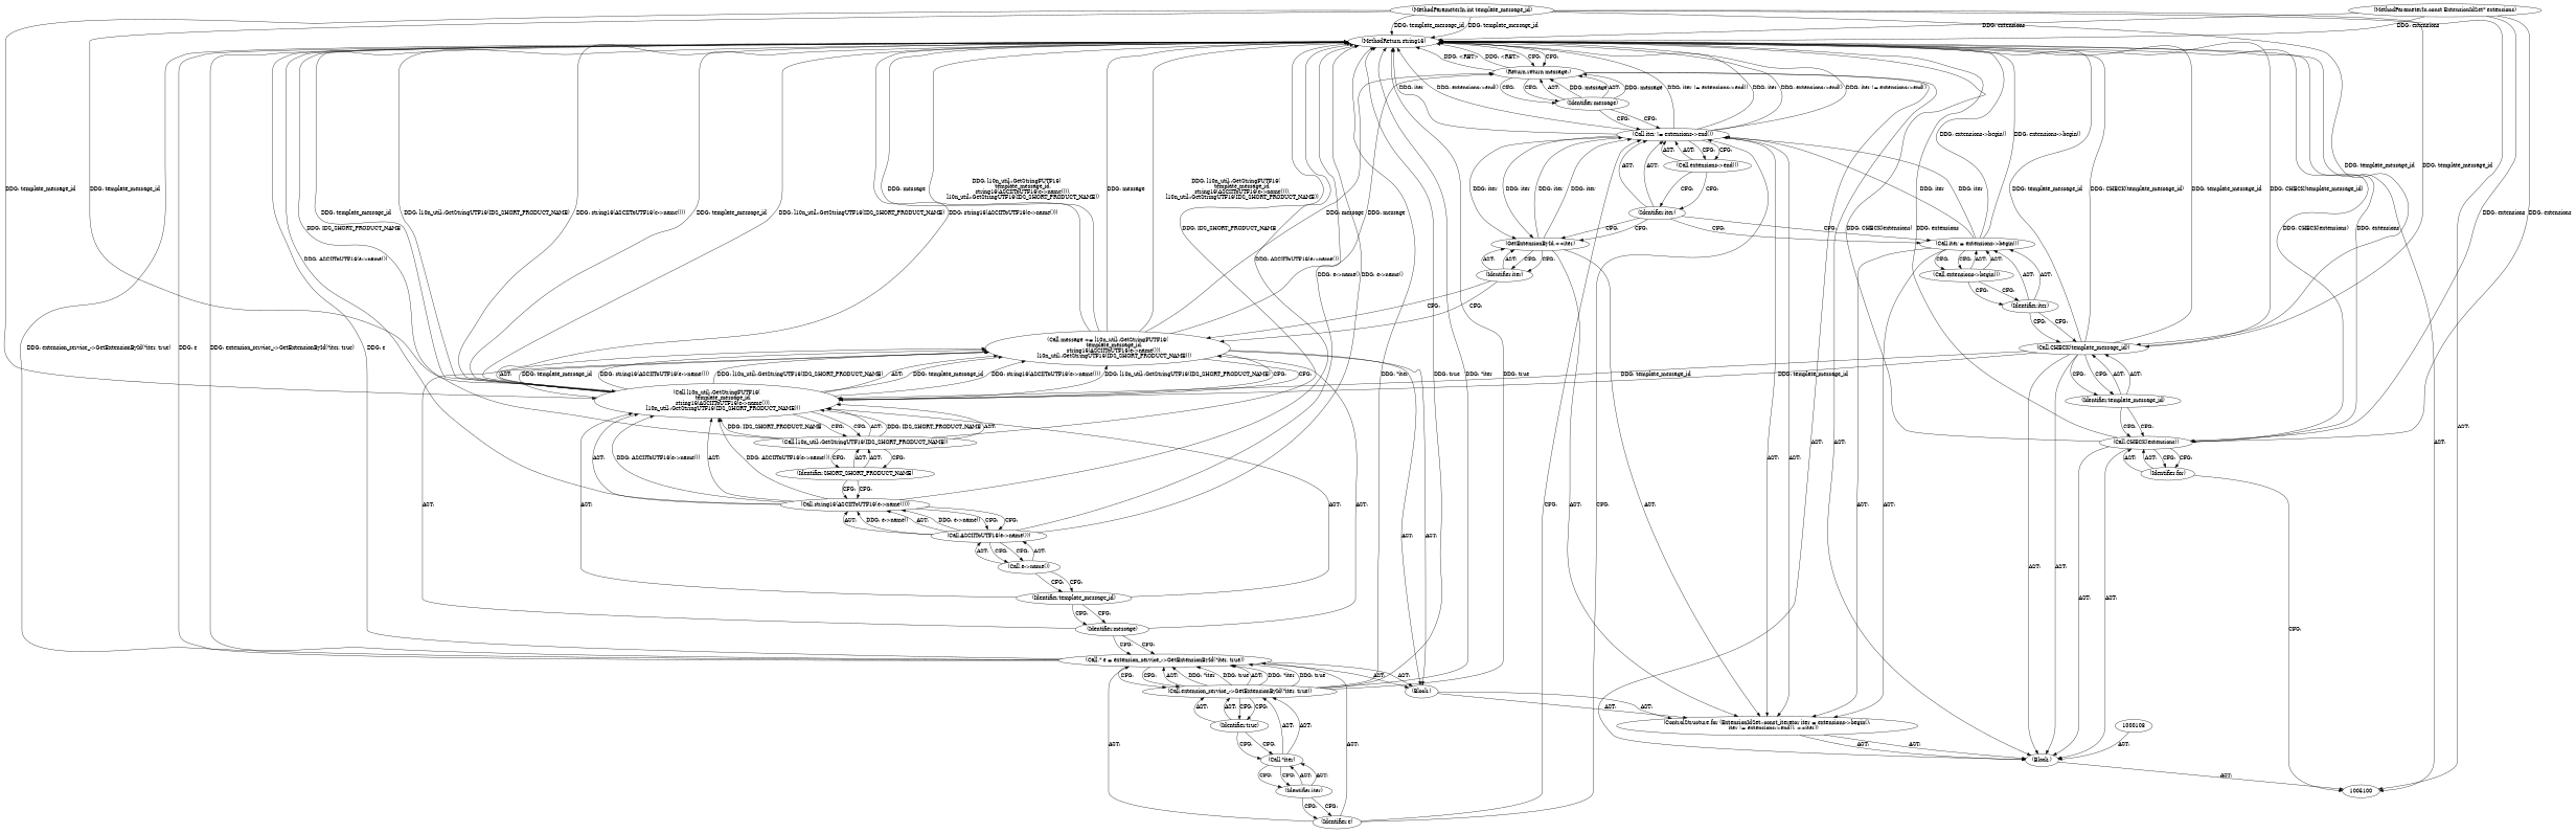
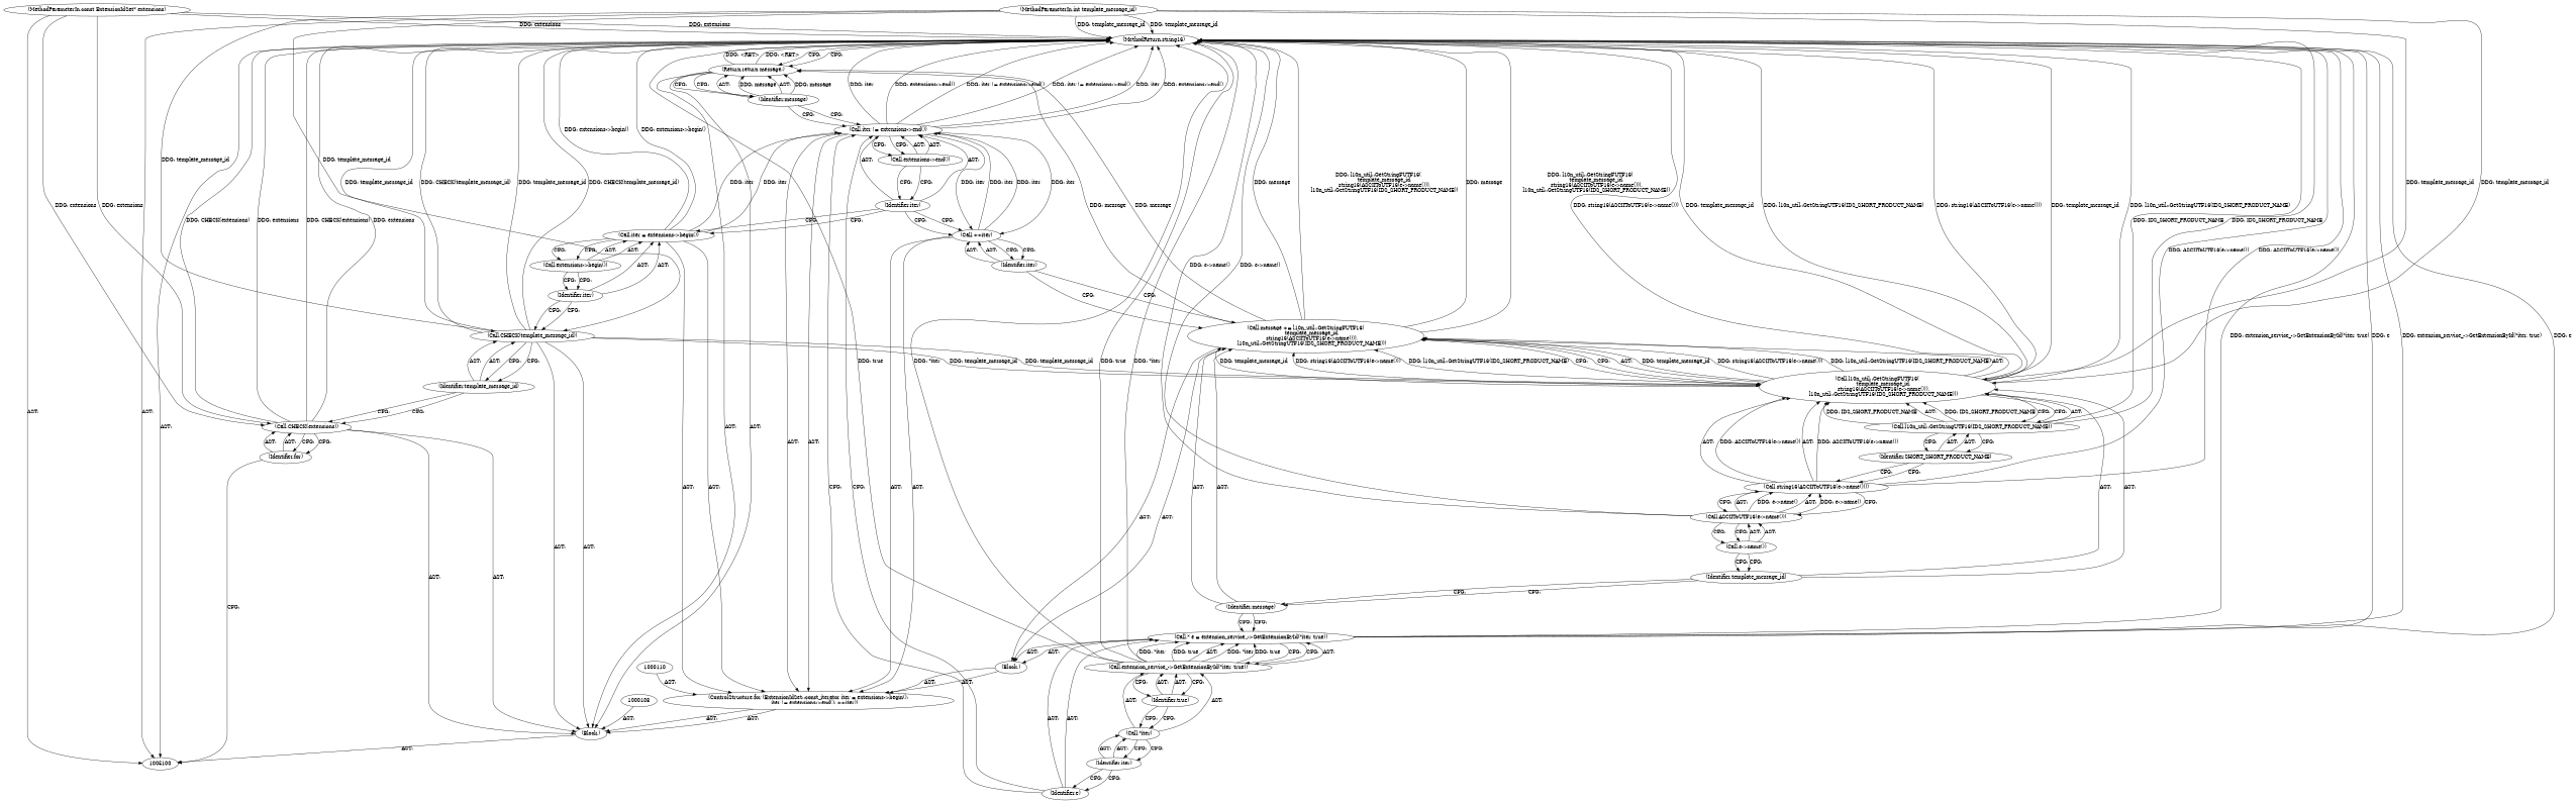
  digraph {
    fontname="DejaVu Serif"
    node [fontname="DejaVu Serif"]
    edge [fontname="DejaVu Serif"]
    n1 [label="(MethodReturn,string16)"]
    n2 [label="(Return,return message;)"]
    n3 [label=1005100]
    n4 [label="(Identifier,message)"]
    n5 [label="(Block,)"]
    n6 [label="(Call,* e = extension_service_->GetExtensionById(*iter, true))"]
    n7 [label="(Call,extension_service_->GetExtensionById(*iter, true))"]
    n8 [label="(Block,)"]
    n9 [label="(Identifier,true)"]
    n10 [label="(ControlStructure,for (ExtensionIdSet::const_iterator iter = extensions->begin();\n        iter != extensions->end(); ++iter))"]
    n11 [label="(Identifier,e)"]
    n12 [label="(Call,iter != extensions->end())"]
    n13 [label="(Call,extensions->end())"]
-   n14 [label="(GetExtensionById,++iter)"]
+   n14 [label="(Call,++iter)"]
    n15 [label="(Call,*iter)"]
    n16 [label="(Identifier,iter)"]
    n17 [label="(Call,l10n_util::GetStringFUTF16(\n        template_message_id,\n        string16(ASCIIToUTF16(e->name())),\n        l10n_util::GetStringUTF16(IDS_SHORT_PRODUCT_NAME)))"]
    n18 [label="(Call,message += l10n_util::GetStringFUTF16(\n        template_message_id,\n        string16(ASCIIToUTF16(e->name())),\n        l10n_util::GetStringUTF16(IDS_SHORT_PRODUCT_NAME)))"]
    n19 [label="(Call,l10n_util::GetStringUTF16(IDS_SHORT_PRODUCT_NAME))"]
    n20 [label="(Identifier,SHORT_SHORT_PRODUCT_NAME)"]
    n21 [label="(Identifier,message)"]
    n22 [label="(Identifier,template_message_id)"]
    n23 [label="(Call,ASCIIToUTF16(e->name()))"]
    n24 [label="(Call,e->name())"]
    n25 [label="(Call,string16(ASCIIToUTF16(e->name())))"]
    n26 [label="(MethodParameterIn,const ExtensionIdSet* extensions)"]
    n27 [label="(Call,CHECK(extensions))"]
    n28 [label="(Identifier,for)"]
    n29 [label="(MethodParameterIn,int template_message_id)"]
    n30 [label="(Call,CHECK(template_message_id))"]
    n31 [label="(Identifier,template_message_id)"]
    n32 [label="(Call,iter = extensions->begin())"]
    n33 [label="(Call,extensions->begin())"]
    n34 [label="(Identifier,iter)"]
    n35 [label="(Identifier,iter)"]
    n36 [label="(Identifier,iter)"]
    1000108
+   1000110
    n1 -> n2 [label="CFG: "]
    n1 -> n2 [label="CFG: "]
    n1 -> n3 [label="AST: "]
    n2 -> n1 [label="DDG: <RET>"]
    n2 -> n1 [label="DDG: <RET>"]
    n2 -> n4 [label="CFG: "]
    n2 -> n4 [label="CFG: "]
    n2 -> n5 [label="AST: "]
    n2 -> n5 [label="AST: "]
    n4 -> n2 [label="AST: "]
    n4 -> n2 [label="DDG: message"]
    n4 -> n2 [label="AST: "]
    n4 -> n2 [label="DDG: message"]
    n4 -> n12 [label="CFG: "]
    n4 -> n12 [label="CFG: "]
    n5 -> n3 [label="AST: "]
    n6 -> n1 [label="DDG: e"]
    n6 -> n1 [label="DDG: extension_service_->GetExtensionById(*iter, true)"]
    n6 -> n1 [label="DDG: e"]
    n6 -> n1 [label="DDG: extension_service_->GetExtensionById(*iter, true)"]
    n6 -> n7 [label="CFG: "]
    n6 -> n7 [label="CFG: "]
    n6 -> n8 [label="AST: "]
    n6 -> n8 [label="AST: "]
    n7 -> n1 [label="DDG: true"]
    n7 -> n1 [label="DDG: *iter"]
    n7 -> n1 [label="DDG: true"]
    n7 -> n1 [label="DDG: *iter"]
    n7 -> n6 [label="AST: "]
    n7 -> n6 [label="DDG: *iter"]
    n7 -> n6 [label="DDG: true"]
    n7 -> n6 [label="AST: "]
    n7 -> n6 [label="DDG: *iter"]
    n7 -> n6 [label="DDG: true"]
    n7 -> n9 [label="CFG: "]
    n7 -> n9 [label="CFG: "]
    n8 -> n10 [label="AST: "]
    n8 -> n10 [label="AST: "]
    n9 -> n7 [label="AST: "]
    n9 -> n7 [label="AST: "]
    n9 -> n15 [label="CFG: "]
    n9 -> n15 [label="CFG: "]
    n10 -> n5 [label="AST: "]
    n10 -> n5 [label="AST: "]
    n11 -> n6 [label="AST: "]
    n11 -> n6 [label="AST: "]
    n11 -> n12 [label="CFG: "]
    n11 -> n12 [label="CFG: "]
    n12 -> n1 [label="DDG: iter != extensions->end()"]
    n12 -> n1 [label="DDG: iter"]
    n12 -> n1 [label="DDG: extensions->end()"]
    n12 -> n1 [label="DDG: iter != extensions->end()"]
    n12 -> n1 [label="DDG: iter"]
    n12 -> n1 [label="DDG: extensions->end()"]
    n12 -> n10 [label="AST: "]
    n12 -> n10 [label="AST: "]
    n12 -> n13 [label="CFG: "]
    n12 -> n13 [label="CFG: "]
    n12 -> n14 [label="DDG: iter"]
    n12 -> n14 [label="DDG: iter"]
    n13 -> n12 [label="AST: "]
    n13 -> n12 [label="AST: "]
    n13 -> n35 [label="CFG: "]
    n13 -> n35 [label="CFG: "]
    n14 -> n10 [label="AST: "]
    n14 -> n10 [label="AST: "]
    n14 -> n12 [label="DDG: iter"]
    n14 -> n12 [label="DDG: iter"]
    n14 -> n36 [label="CFG: "]
    n14 -> n36 [label="CFG: "]
    n15 -> n7 [label="AST: "]
    n15 -> n7 [label="AST: "]
    n15 -> n16 [label="CFG: "]
    n15 -> n16 [label="CFG: "]
    n16 -> n11 [label="CFG: "]
    n16 -> n11 [label="CFG: "]
    n16 -> n15 [label="AST: "]
    n16 -> n15 [label="AST: "]
    n17 -> n1 [label="DDG: template_message_id"]
    n17 -> n1 [label="DDG: l10n_util::GetStringUTF16(IDS_SHORT_PRODUCT_NAME)"]
    n17 -> n1 [label="DDG: string16(ASCIIToUTF16(e->name()))"]
    n17 -> n1 [label="DDG: template_message_id"]
    n17 -> n1 [label="DDG: l10n_util::GetStringUTF16(IDS_SHORT_PRODUCT_NAME)"]
    n17 -> n1 [label="DDG: string16(ASCIIToUTF16(e->name()))"]
    n17 -> n18 [label="AST: "]
    n17 -> n18 [label="DDG: template_message_id"]
    n17 -> n18 [label="DDG: string16(ASCIIToUTF16(e->name()))"]
    n17 -> n18 [label="DDG: l10n_util::GetStringUTF16(IDS_SHORT_PRODUCT_NAME)"]
    n17 -> n18 [label="AST: "]
    n17 -> n18 [label="DDG: template_message_id"]
    n17 -> n18 [label="DDG: string16(ASCIIToUTF16(e->name()))"]
    n17 -> n18 [label="DDG: l10n_util::GetStringUTF16(IDS_SHORT_PRODUCT_NAME)"]
    n17 -> n19 [label="CFG: "]
    n17 -> n19 [label="CFG: "]
    n18 -> n1 [label="DDG: message"]
    n18 -> n1 [label="DDG: l10n_util::GetStringFUTF16(\n        template_message_id,\n        string16(ASCIIToUTF16(e->name())),\n        l10n_util::GetStringUTF16(IDS_SHORT_PRODUCT_NAME))"]
    n18 -> n1 [label="DDG: message"]
    n18 -> n1 [label="DDG: l10n_util::GetStringFUTF16(\n        template_message_id,\n        string16(ASCIIToUTF16(e->name())),\n        l10n_util::GetStringUTF16(IDS_SHORT_PRODUCT_NAME))"]
    n18 -> n2 [label="DDG: message"]
    n18 -> n2 [label="DDG: message"]
    n18 -> n8 [label="AST: "]
    n18 -> n8 [label="AST: "]
    n18 -> n17 [label="CFG: "]
    n18 -> n17 [label="CFG: "]
    n19 -> n1 [label="DDG: IDS_SHORT_PRODUCT_NAME"]
    n19 -> n1 [label="DDG: IDS_SHORT_PRODUCT_NAME"]
    n19 -> n17 [label="AST: "]
    n19 -> n17 [label="DDG: IDS_SHORT_PRODUCT_NAME"]
    n19 -> n17 [label="AST: "]
    n19 -> n17 [label="DDG: IDS_SHORT_PRODUCT_NAME"]
    n19 -> n20 [label="CFG: "]
    n19 -> n20 [label="CFG: "]
    n20 -> n19 [label="AST: "]
    n20 -> n19 [label="AST: "]
    n20 -> n25 [label="CFG: "]
    n20 -> n25 [label="CFG: "]
    n21 -> n6 [label="CFG: "]
    n21 -> n6 [label="CFG: "]
    n21 -> n18 [label="AST: "]
    n21 -> n18 [label="AST: "]
    n22 -> n17 [label="AST: "]
    n22 -> n17 [label="AST: "]
    n22 -> n21 [label="CFG: "]
    n22 -> n21 [label="CFG: "]
    n23 -> n1 [label="DDG: e->name()"]
    n23 -> n1 [label="DDG: e->name()"]
    n23 -> n24 [label="CFG: "]
    n23 -> n24 [label="CFG: "]
    n23 -> n25 [label="AST: "]
    n23 -> n25 [label="DDG: e->name()"]
    n23 -> n25 [label="AST: "]
    n23 -> n25 [label="DDG: e->name()"]
    n24 -> n22 [label="CFG: "]
    n24 -> n22 [label="CFG: "]
    n24 -> n23 [label="AST: "]
    n24 -> n23 [label="AST: "]
    n25 -> n1 [label="DDG: ASCIIToUTF16(e->name())"]
    n25 -> n1 [label="DDG: ASCIIToUTF16(e->name())"]
    n25 -> n17 [label="AST: "]
    n25 -> n17 [label="DDG: ASCIIToUTF16(e->name())"]
    n25 -> n17 [label="AST: "]
    n25 -> n17 [label="DDG: ASCIIToUTF16(e->name())"]
    n25 -> n23 [label="CFG: "]
    n25 -> n23 [label="CFG: "]
    n26 -> n1 [label="DDG: extensions"]
    n26 -> n1 [label="DDG: extensions"]
+   n26 -> n3 [label="AST: "]
    n26 -> n27 [label="DDG: extensions"]
    n26 -> n27 [label="DDG: extensions"]
    n27 -> n1 [label="DDG: CHECK(extensions)"]
    n27 -> n1 [label="DDG: extensions"]
    n27 -> n1 [label="DDG: CHECK(extensions)"]
    n27 -> n1 [label="DDG: extensions"]
    n27 -> n5 [label="AST: "]
    n27 -> n5 [label="AST: "]
    n27 -> n28 [label="CFG: "]
    n27 -> n28 [label="CFG: "]
    n28 -> n3 [label="CFG: "]
    n28 -> n27 [label="AST: "]
    n28 -> n27 [label="AST: "]
    n29 -> n1 [label="DDG: template_message_id"]
    n29 -> n1 [label="DDG: template_message_id"]
    n29 -> n3 [label="AST: "]
    n29 -> n17 [label="DDG: template_message_id"]
    n29 -> n17 [label="DDG: template_message_id"]
    n29 -> n30 [label="DDG: template_message_id"]
    n29 -> n30 [label="DDG: template_message_id"]
    n30 -> n1 [label="DDG: template_message_id"]
    n30 -> n1 [label="DDG: CHECK(template_message_id)"]
    n30 -> n1 [label="DDG: template_message_id"]
    n30 -> n1 [label="DDG: CHECK(template_message_id)"]
    n30 -> n5 [label="AST: "]
    n30 -> n5 [label="AST: "]
    n30 -> n17 [label="DDG: template_message_id"]
    n30 -> n17 [label="DDG: template_message_id"]
    n30 -> n31 [label="CFG: "]
    n30 -> n31 [label="CFG: "]
    n31 -> n27 [label="CFG: "]
    n31 -> n27 [label="CFG: "]
    n31 -> n30 [label="AST: "]
    n31 -> n30 [label="AST: "]
    n32 -> n1 [label="DDG: extensions->begin()"]
    n32 -> n1 [label="DDG: extensions->begin()"]
    n32 -> n10 [label="AST: "]
    n32 -> n10 [label="AST: "]
    n32 -> n12 [label="DDG: iter"]
    n32 -> n12 [label="DDG: iter"]
    n32 -> n33 [label="CFG: "]
    n32 -> n33 [label="CFG: "]
    n33 -> n32 [label="AST: "]
    n33 -> n32 [label="AST: "]
    n33 -> n34 [label="CFG: "]
    n33 -> n34 [label="CFG: "]
    n34 -> n30 [label="CFG: "]
    n34 -> n30 [label="CFG: "]
    n34 -> n32 [label="AST: "]
    n34 -> n32 [label="AST: "]
    n35 -> n12 [label="AST: "]
    n35 -> n12 [label="AST: "]
    n35 -> n14 [label="CFG: "]
    n35 -> n14 [label="CFG: "]
    n35 -> n32 [label="CFG: "]
    n35 -> n32 [label="CFG: "]
    n36 -> n14 [label="AST: "]
    n36 -> n14 [label="AST: "]
    n36 -> n18 [label="CFG: "]
    n36 -> n18 [label="CFG: "]
    1000108 -> n5 [label="AST: "]
+   1000110 -> n10 [label="AST: "]
  }
